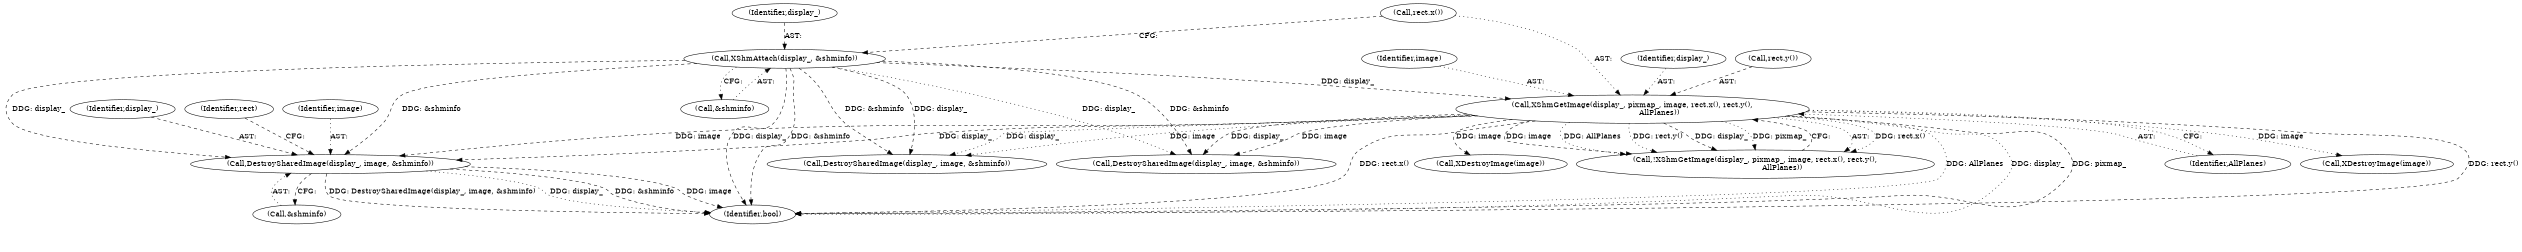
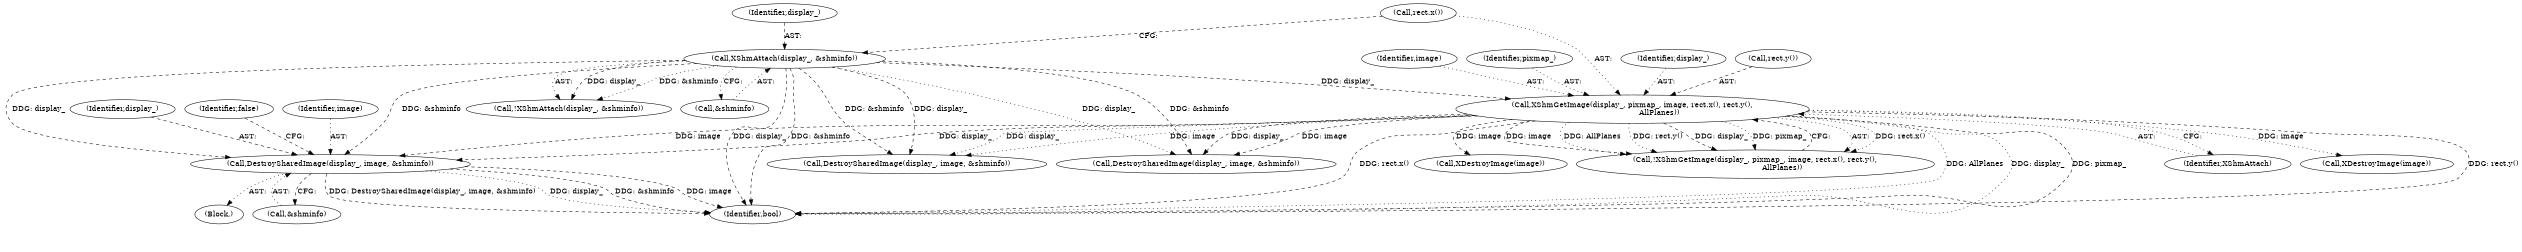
  digraph {
    edge [style=dashed]
    n1 [label="(Call,DestroySharedImage(display_, image, &shminfo))"]
    n2 [label="(Call,&shminfo)"]
    n3 [label="(Identifier,bool)"]
+   n4 [label="(Block,)"]
    n5 [label="(Call,XShmAttach(display_, &shminfo))"]
    n6 [label="(Call,XShmGetImage(display_, pixmap_, image, rect.x(), rect.y(),\n                       AllPlanes))"]
+   n7 [label="(Call,!XShmAttach(display_, &shminfo))"]
    n8 [label="(Call,DestroySharedImage(display_, image, &shminfo))"]
    n9 [label="(Call,&shminfo)"]
    n10 [label="(Call,DestroySharedImage(display_, image, &shminfo))"]
-   n11 [label="(Identifier,AllPlanes)"]
+   n11 [label="(Identifier,XShmAttach)"]
    n12 [label="(Call,XDestroyImage(image))"]
    n13 [label="(Call,!XShmGetImage(display_, pixmap_, image, rect.x(), rect.y(),\n                       AllPlanes))"]
    n14 [label="(Call,XDestroyImage(image))"]
-   n15 [label="(Identifier,rect)"]
+   n15 [label="(Identifier,false)"]
    n16 [label="(Identifier,display_)"]
    n17 [label="(Identifier,image)"]
    n18 [label="(Identifier,display_)"]
    n19 [label="(Call,rect.y())"]
    n20 [label="(Identifier,image)"]
+   n21 [label="(Identifier,pixmap_)"]
    n22 [label="(Identifier,display_)"]
    n23 [label="(Call,rect.x())"]
    n1 -> n2 [label="CFG: "]
    n1 -> n3 [label="DDG: display_" style=dotted]
    n1 -> n3 [label="DDG: &shminfo"]
    n1 -> n3 [label="DDG: image"]
    n1 -> n3 [label="DDG: DestroySharedImage(display_, image, &shminfo)"]
+   n1 -> n4 [label="AST: " style=dotted]
    n2 -> n1 [label="AST: " style=dotted]
    n5 -> n1 [label="DDG: display_"]
    n5 -> n1 [label="DDG: &shminfo"]
    n5 -> n3 [label="DDG: display_"]
    n5 -> n3 [label="DDG: &shminfo"]
    n5 -> n6 [label="DDG: display_"]
+   n5 -> n7 [label="AST: " style=dotted]
+   n5 -> n7 [label="DDG: display_"]
+   n5 -> n7 [label="DDG: &shminfo" style=dotted]
    n5 -> n8 [label="DDG: display_"]
    n5 -> n8 [label="DDG: &shminfo"]
    n5 -> n9 [label="CFG: " style=dotted]
    n5 -> n10 [label="DDG: display_" style=dotted]
    n5 -> n10 [label="DDG: &shminfo"]
    n6 -> n1 [label="DDG: display_"]
    n6 -> n1 [label="DDG: image"]
    n6 -> n3 [label="DDG: rect.x()"]
    n6 -> n3 [label="DDG: AllPlanes" style=dotted]
    n6 -> n3 [label="DDG: display_" style=dotted]
    n6 -> n3 [label="DDG: pixmap_"]
    n6 -> n3 [label="DDG: rect.y()"]
    n6 -> n8 [label="DDG: display_" style=dotted]
    n6 -> n8 [label="DDG: image" style=dotted]
    n6 -> n10 [label="DDG: display_"]
    n6 -> n10 [label="DDG: image"]
    n6 -> n11 [label="CFG: " style=dotted]
    n6 -> n12 [label="DDG: image" style=dotted]
    n6 -> n13 [label="AST: " style=dotted]
    n6 -> n13 [label="DDG: rect.x()" style=dotted]
    n6 -> n13 [label="DDG: image"]
    n6 -> n13 [label="DDG: AllPlanes" style=dotted]
    n6 -> n13 [label="DDG: rect.y()" style=dotted]
    n6 -> n13 [label="DDG: display_"]
    n6 -> n13 [label="DDG: pixmap_" style=dotted]
    n6 -> n14 [label="DDG: image"]
    n9 -> n5 [label="AST: " style=dotted]
    n11 -> n6 [label="AST: " style=dotted]
    n13 -> n6 [label="CFG: "]
    n15 -> n1 [label="CFG: "]
    n16 -> n1 [label="AST: "]
    n17 -> n1 [label="AST: " style=dotted]
    n18 -> n6 [label="AST: " style=dotted]
    n19 -> n6 [label="AST: "]
    n20 -> n6 [label="AST: " style=dotted]
+   n21 -> n6 [label="AST: " style=dotted]
    n22 -> n5 [label="AST: "]
    n23 -> n5 [label="CFG: "]
    n23 -> n6 [label="AST: " style=dotted]
  }
